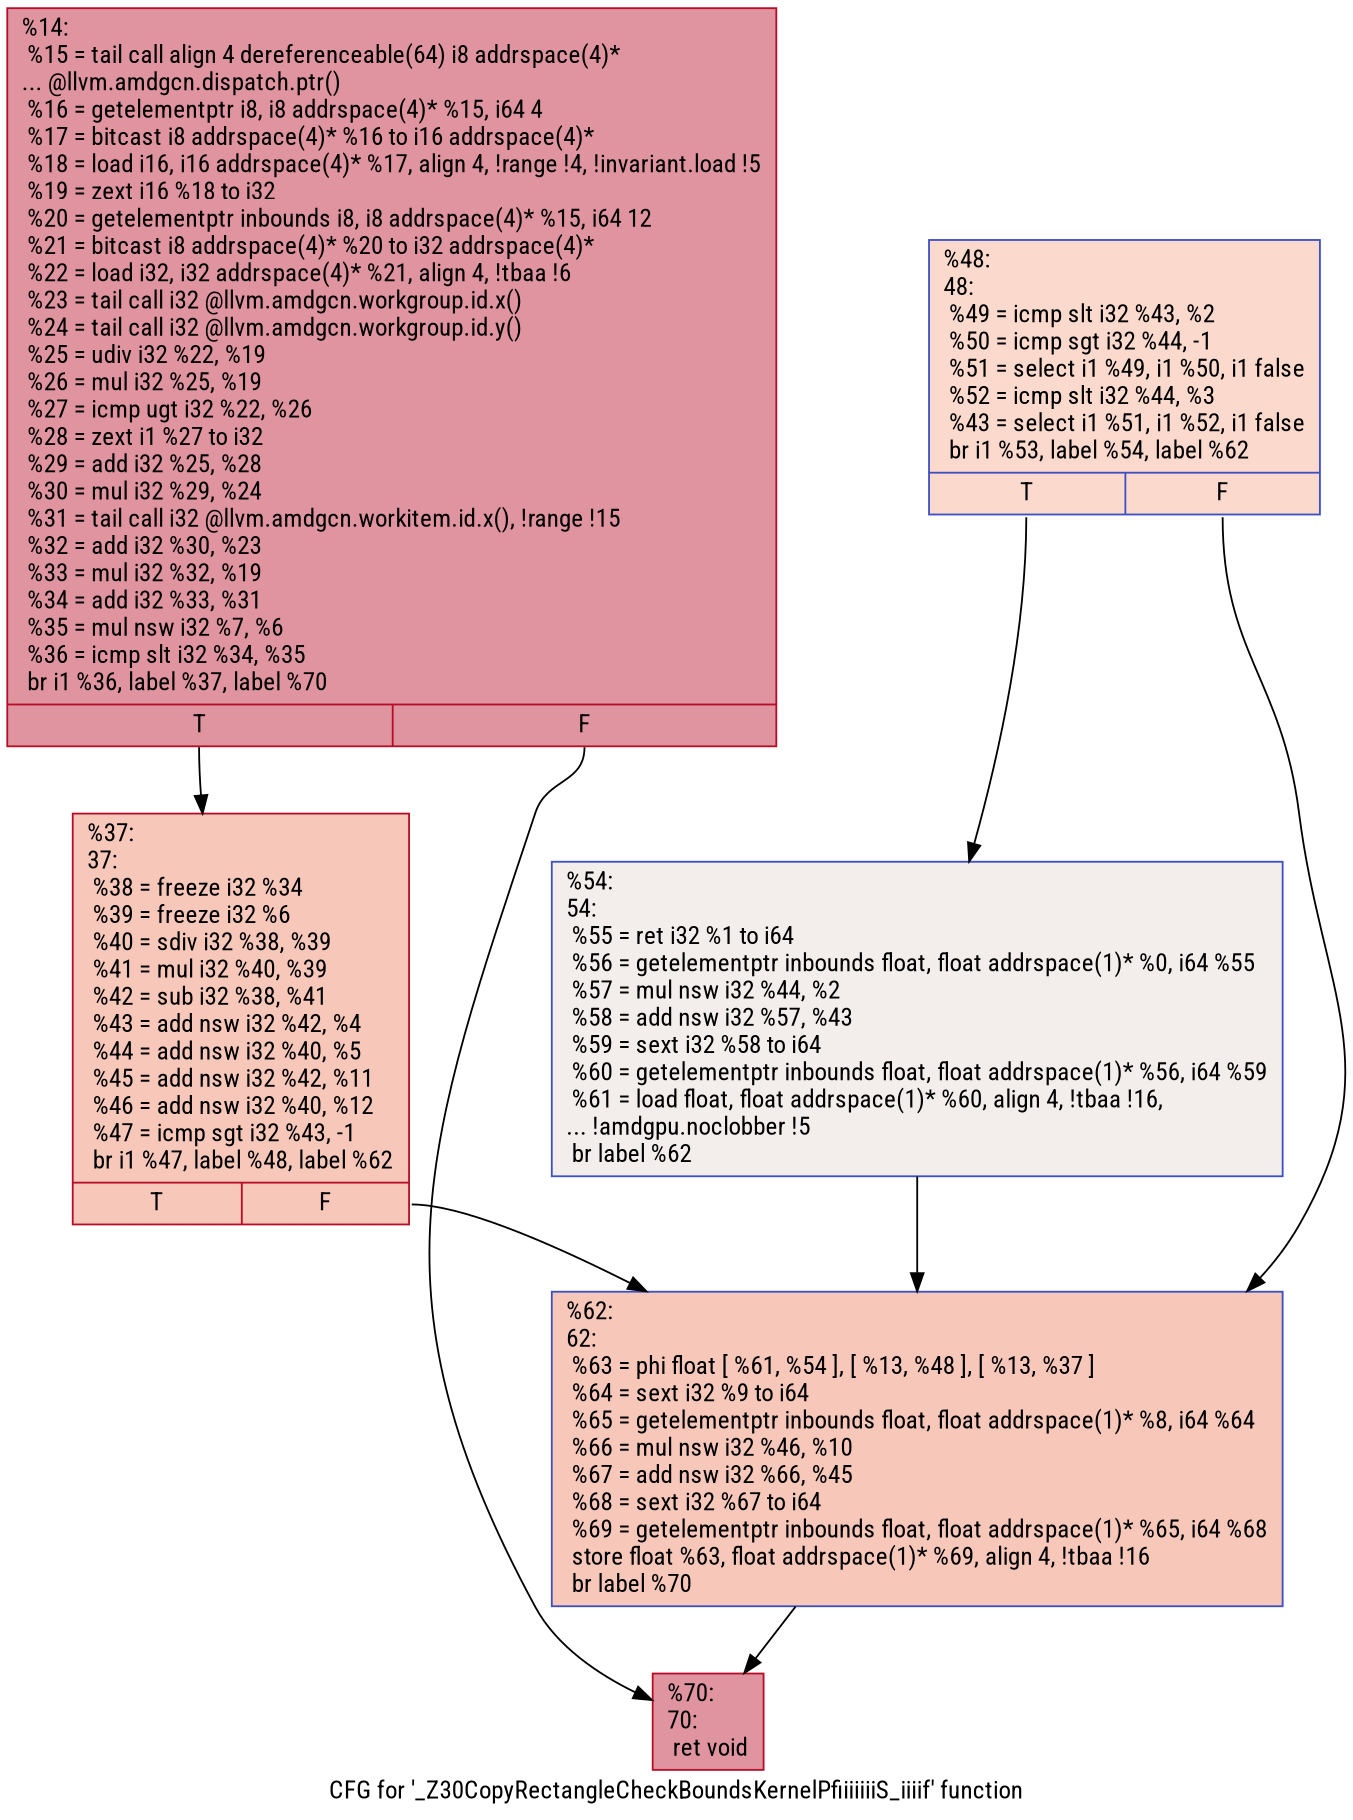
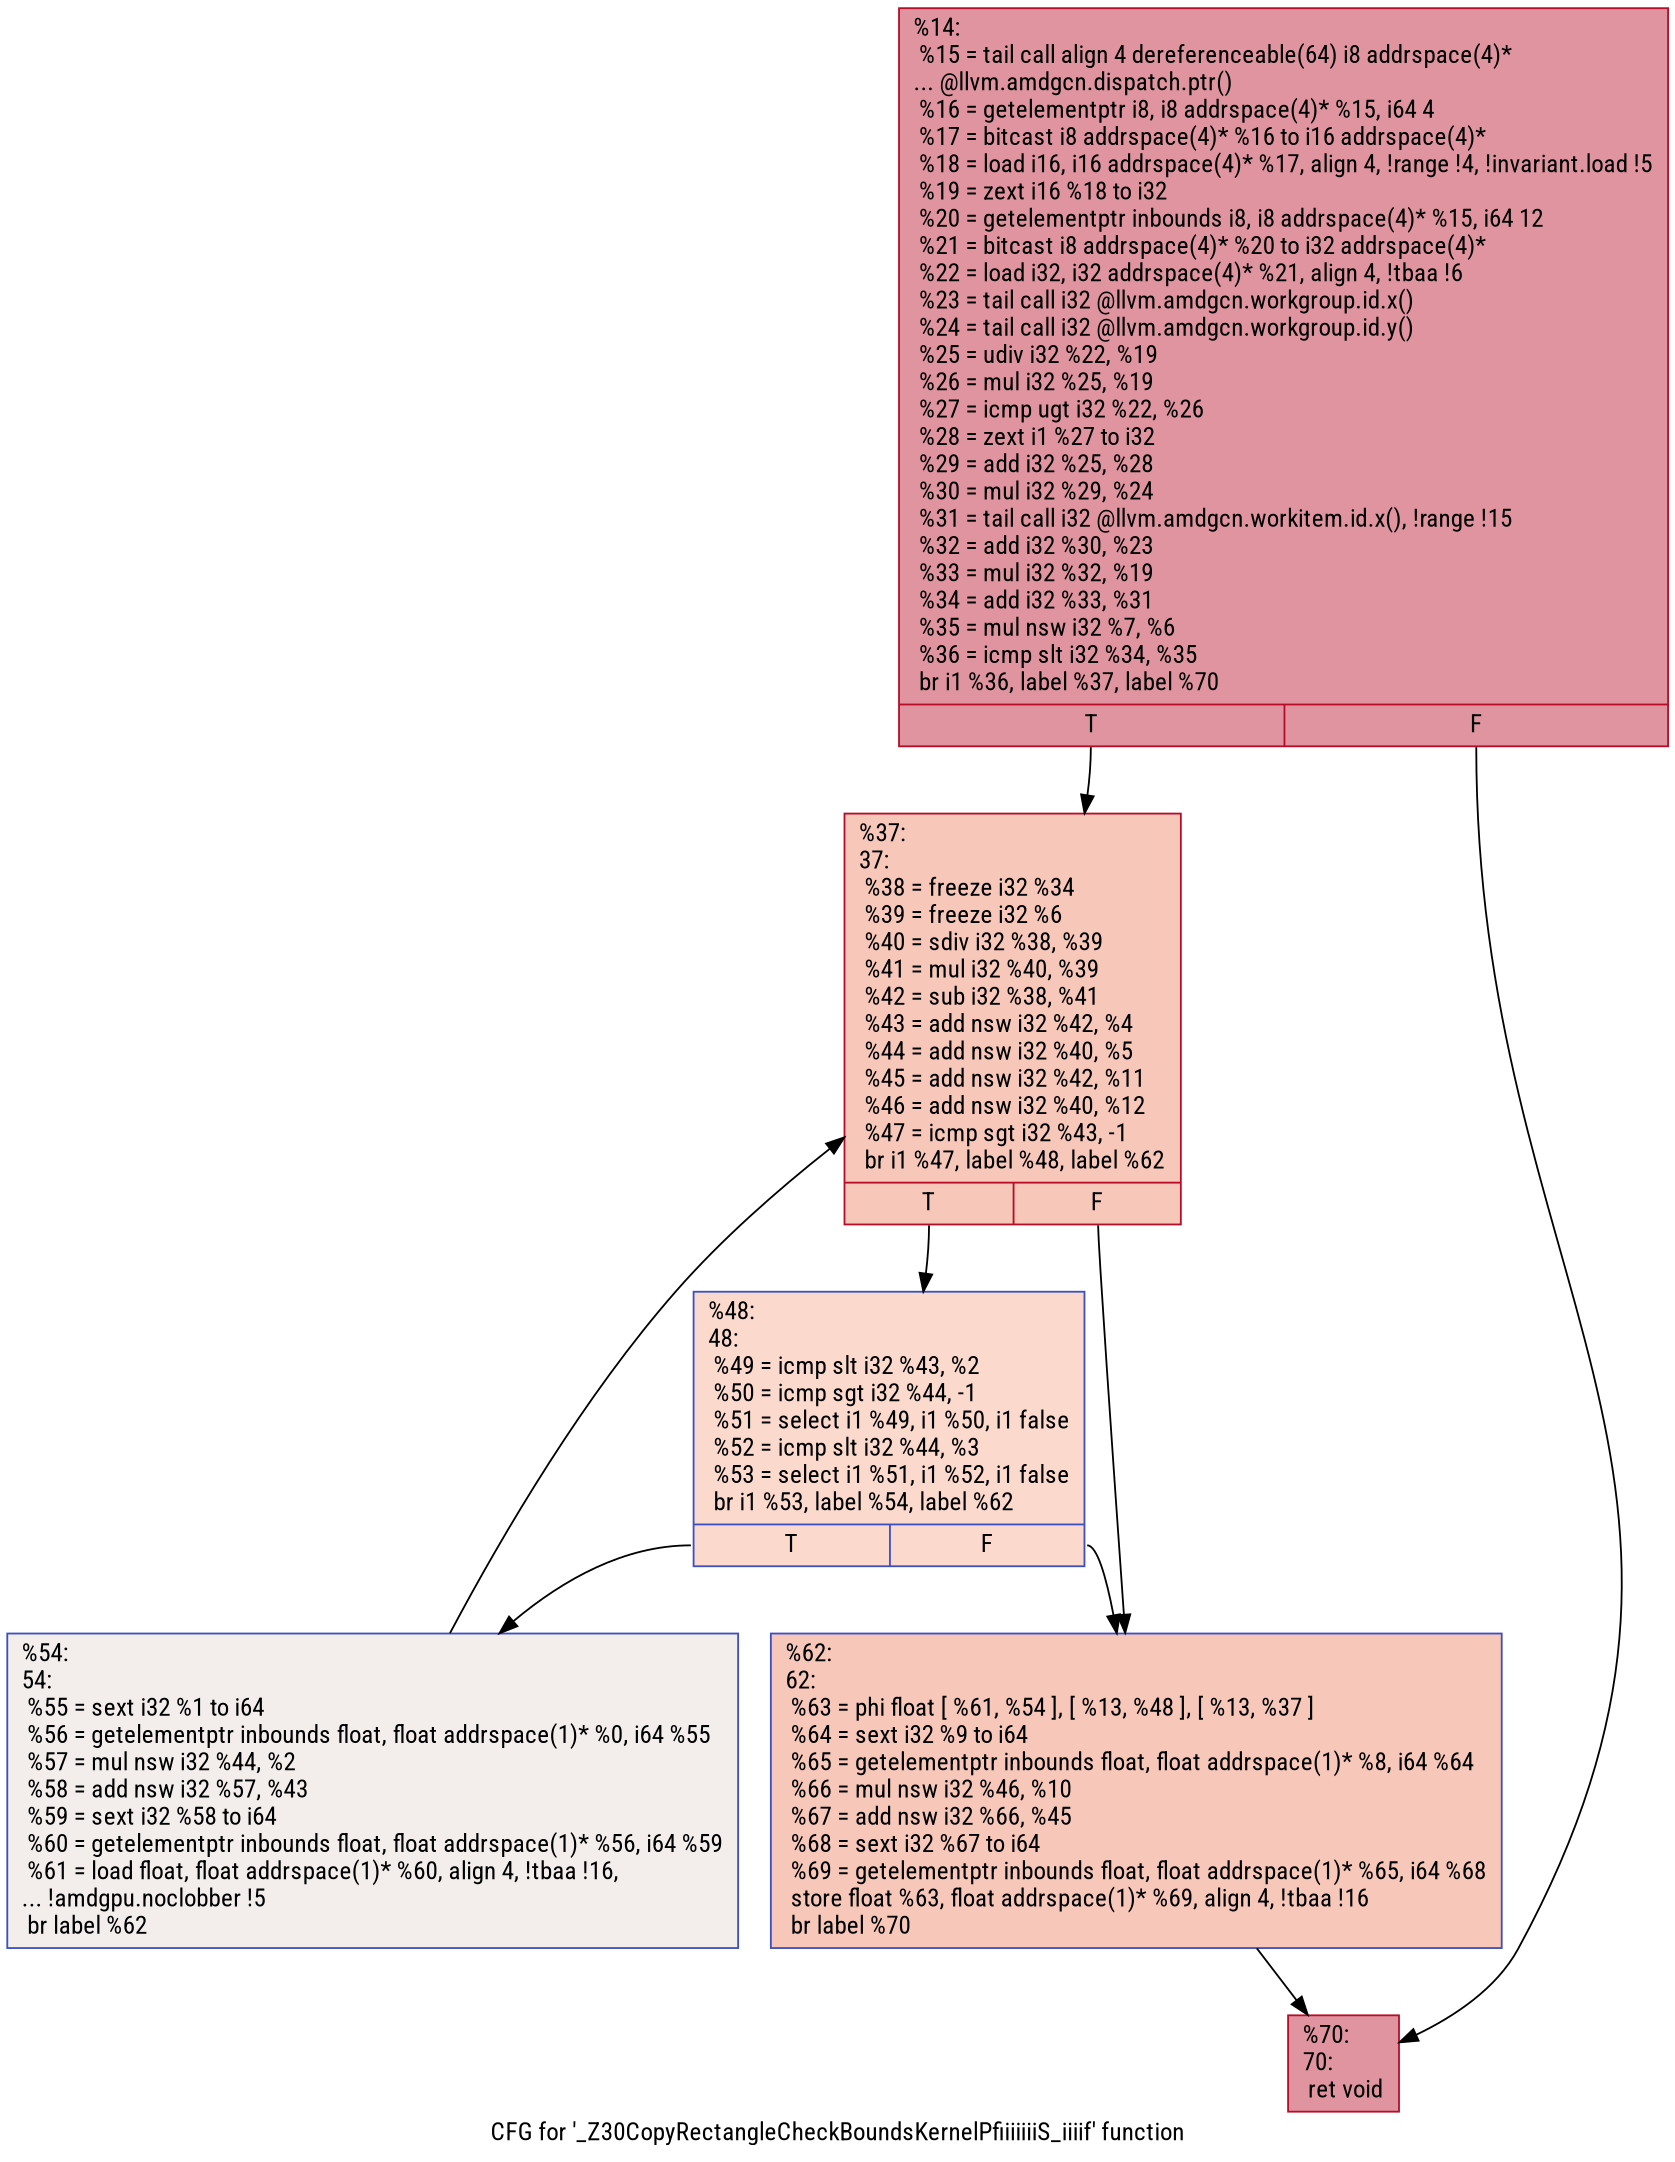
  digraph {
    fontname="Roboto Condensed"
    label="CFG for '_Z30CopyRectangleCheckBoundsKernelPfiiiiiiiS_iiiif' function"
    node [color="#b70d28ff" fillcolor="#b70d2870" fontname="Roboto Condensed" shape=record style=filled]
    edge [fontname="Roboto Condensed" tailport=s0]
    n1 [label="{%14:\l  %15 = tail call align 4 dereferenceable(64) i8 addrspace(4)*\l... @llvm.amdgcn.dispatch.ptr()\l  %16 = getelementptr i8, i8 addrspace(4)* %15, i64 4\l  %17 = bitcast i8 addrspace(4)* %16 to i16 addrspace(4)*\l  %18 = load i16, i16 addrspace(4)* %17, align 4, !range !4, !invariant.load !5\l  %19 = zext i16 %18 to i32\l  %20 = getelementptr inbounds i8, i8 addrspace(4)* %15, i64 12\l  %21 = bitcast i8 addrspace(4)* %20 to i32 addrspace(4)*\l  %22 = load i32, i32 addrspace(4)* %21, align 4, !tbaa !6\l  %23 = tail call i32 @llvm.amdgcn.workgroup.id.x()\l  %24 = tail call i32 @llvm.amdgcn.workgroup.id.y()\l  %25 = udiv i32 %22, %19\l  %26 = mul i32 %25, %19\l  %27 = icmp ugt i32 %22, %26\l  %28 = zext i1 %27 to i32\l  %29 = add i32 %25, %28\l  %30 = mul i32 %29, %24\l  %31 = tail call i32 @llvm.amdgcn.workitem.id.x(), !range !15\l  %32 = add i32 %30, %23\l  %33 = mul i32 %32, %19\l  %34 = add i32 %33, %31\l  %35 = mul nsw i32 %7, %6\l  %36 = icmp slt i32 %34, %35\l  br i1 %36, label %37, label %70\l|{<s0>T|<s1>F}}"]
    n2 [fillcolor="#ec7f6370" label="{%37:\l37:                                               \l  %38 = freeze i32 %34\l  %39 = freeze i32 %6\l  %40 = sdiv i32 %38, %39\l  %41 = mul i32 %40, %39\l  %42 = sub i32 %38, %41\l  %43 = add nsw i32 %42, %4\l  %44 = add nsw i32 %40, %5\l  %45 = add nsw i32 %42, %11\l  %46 = add nsw i32 %40, %12\l  %47 = icmp sgt i32 %43, -1\l  br i1 %47, label %48, label %62\l|{<s0>T|<s1>F}}"]
    n3 [label="{%70:\l70:                                               \l  ret void\l}"]
-   n4 [color="#3d50c3ff" fillcolor="#f7ac8e70" label="{%48:\l48:                                               \l  %49 = icmp slt i32 %43, %2\l  %50 = icmp sgt i32 %44, -1\l  %51 = select i1 %49, i1 %50, i1 false\l  %52 = icmp slt i32 %44, %3\l  %43 = select i1 %51, i1 %52, i1 false\l  br i1 %53, label %54, label %62\l|{<s0>T|<s1>F}}"]
+   n4 [color="#3d50c3ff" fillcolor="#f7ac8e70" label="{%48:\l48:                                               \l  %49 = icmp slt i32 %43, %2\l  %50 = icmp sgt i32 %44, -1\l  %51 = select i1 %49, i1 %50, i1 false\l  %52 = icmp slt i32 %44, %3\l  %53 = select i1 %51, i1 %52, i1 false\l  br i1 %53, label %54, label %62\l|{<s0>T|<s1>F}}"]
    n5 [color="#3d50c3ff" fillcolor="#ec7f6370" label="{%62:\l62:                                               \l  %63 = phi float [ %61, %54 ], [ %13, %48 ], [ %13, %37 ]\l  %64 = sext i32 %9 to i64\l  %65 = getelementptr inbounds float, float addrspace(1)* %8, i64 %64\l  %66 = mul nsw i32 %46, %10\l  %67 = add nsw i32 %66, %45\l  %68 = sext i32 %67 to i64\l  %69 = getelementptr inbounds float, float addrspace(1)* %65, i64 %68\l  store float %63, float addrspace(1)* %69, align 4, !tbaa !16\l  br label %70\l}"]
-   n6 [color="#3d50c3ff" fillcolor="#e3d9d370" label="{%54:\l54:                                               \l  %55 = ret i32 %1 to i64\l  %56 = getelementptr inbounds float, float addrspace(1)* %0, i64 %55\l  %57 = mul nsw i32 %44, %2\l  %58 = add nsw i32 %57, %43\l  %59 = sext i32 %58 to i64\l  %60 = getelementptr inbounds float, float addrspace(1)* %56, i64 %59\l  %61 = load float, float addrspace(1)* %60, align 4, !tbaa !16,\l... !amdgpu.noclobber !5\l  br label %62\l}"]
+   n6 [color="#3d50c3ff" fillcolor="#e3d9d370" label="{%54:\l54:                                               \l  %55 = sext i32 %1 to i64\l  %56 = getelementptr inbounds float, float addrspace(1)* %0, i64 %55\l  %57 = mul nsw i32 %44, %2\l  %58 = add nsw i32 %57, %43\l  %59 = sext i32 %58 to i64\l  %60 = getelementptr inbounds float, float addrspace(1)* %56, i64 %59\l  %61 = load float, float addrspace(1)* %60, align 4, !tbaa !16,\l... !amdgpu.noclobber !5\l  br label %62\l}"]
    n1 -> n2
    n1 -> n3 [tailport=s1]
+   n2 -> n4
    n2 -> n5 [tailport=s1]
    n4 -> n5 [tailport=s1]
    n4 -> n6
    n5 -> n3
-   n6 -> n5
+   n6 -> n2
  }
